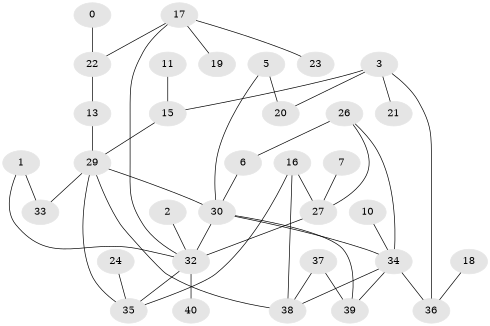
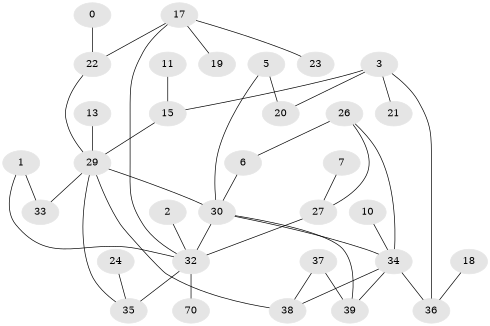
  graph {
    node [color=gray90 style=filled]
    edge [weight=1.0]
    1
    33
    32
    2
    35
-   40
+   40 [label=70]
    3
    20
    21
    n10 [label=15]
    36
    29
    n13 [label=0]
    22
    5
    30
    34
    39
    6
    7
    27
    10
    38
    11
    13
-   16
    17
    19
    23
    18
    24
    26
    37
    1 -- 33
    1 -- 32
    32 -- 35 [weight=2.0]
    32 -- 40
    2 -- 32
    3 -- 20
    3 -- 21
    3 -- n10
    3 -- 36
    n10 -- 29
    29 -- 33
    29 -- 35 [weight=2.0]
    29 -- 30 [weight=2.0]
    29 -- 38
    n13 -- 22
-   22 -- 13
+   22 -- 29
    5 -- 20
    5 -- 30
    30 -- 32 [weight=2.0]
    30 -- 34
    30 -- 39
    34 -- 36
    34 -- 39
    34 -- 38
    6 -- 30
    7 -- 27
    27 -- 32
    10 -- 34
    11 -- n10
    13 -- 29
-   16 -- 35
-   16 -- 27
-   16 -- 38
    17 -- 32
    17 -- 22
    17 -- 19
    17 -- 23
    18 -- 36
    24 -- 35
    26 -- 34 [weight=2.0]
    26 -- 6
    26 -- 27
    37 -- 39 [weight=2.0]
    37 -- 38
  }
